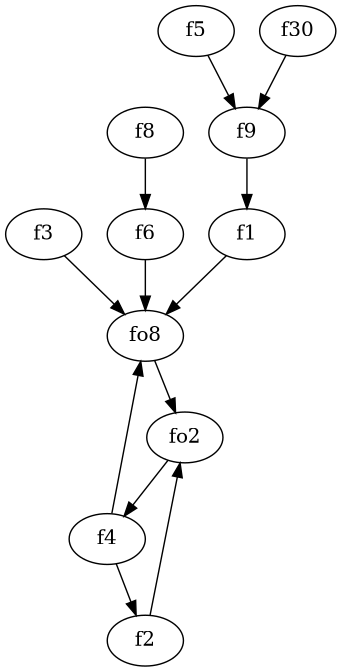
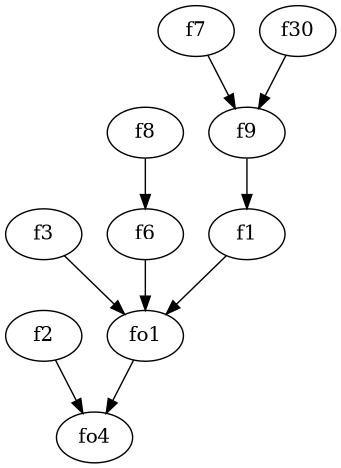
  strict digraph {
    edge [weight=2]
    f1
-   fo1 [label=fo8]
-   fo2
+   fo1
+   fo2 [label=fo4]
    f2
-   f4
    f3
    f6
-   f7 [label=f5]
+   f7
    f9
    f8
    n11 [label=f30]
    f1 -> fo1
    fo1 -> fo2
-   fo2 -> f4
    f2 -> fo2
-   f4 -> fo1
-   f4 -> f2
    f3 -> fo1
    f6 -> fo1
    f7 -> f9
    f9 -> f1
    f8 -> f6
    n11 -> f9
  }
